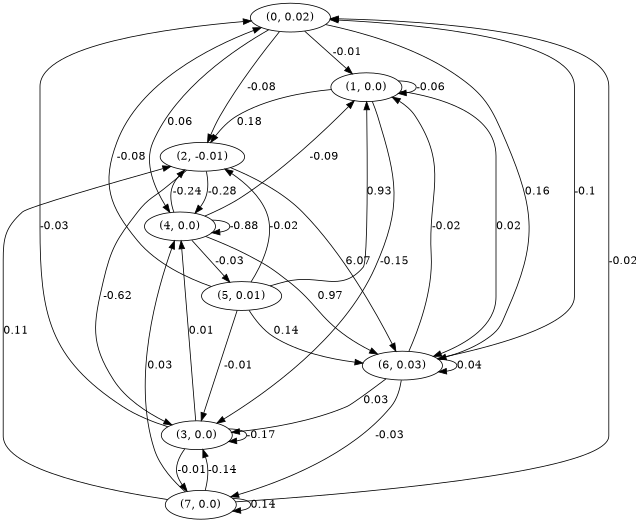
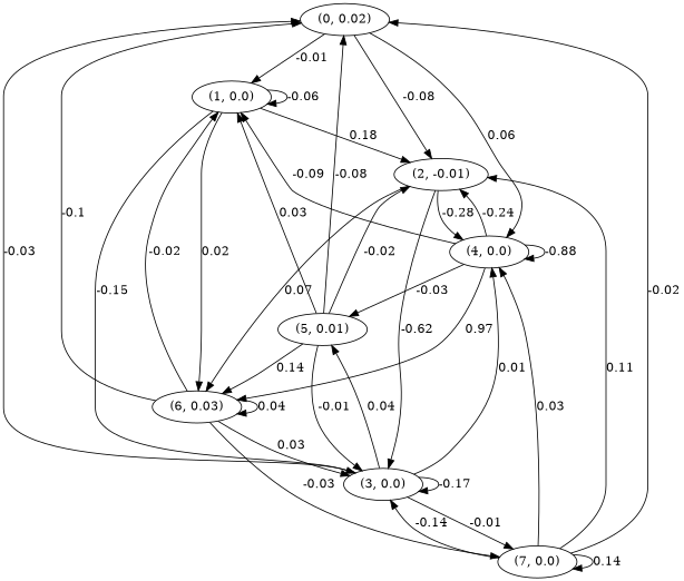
  digraph {
    n1 [label="(0, 0.02)"]
    n2 [label="(1, 0.0)"]
    n3 [label="(2, -0.01)"]
    n4 [label="(4, 0.0)"]
    n5 [label="(6, 0.03)"]
    n6 [label="(3, 0.0)"]
    n7 [label="(5, 0.01)"]
    n8 [label="(7, 0.0)"]
    n1 -> n2 [label=-0.01]
    n1 -> n3 [label=-0.08]
    n1 -> n4 [label=0.06]
-   n1 -> n5 [label=0.16]
    n2 -> n2 [label=-0.06]
    n2 -> n3 [label=0.18]
    n2 -> n5 [label=0.02]
    n2 -> n6 [label=-0.15]
    n3 -> n4 [label=-0.28]
-   n3 -> n5 [label=6.07]
+   n3 -> n5 [label=0.07]
    n3 -> n6 [label=-0.62]
    n4 -> n2 [label=-0.09]
    n4 -> n3 [label=-0.24]
    n4 -> n4 [label=-0.88]
    n4 -> n5 [label=0.97]
    n4 -> n7 [label=-0.03]
    n5 -> n1 [label=-0.1]
    n5 -> n2 [label=-0.02]
    n5 -> n5 [label=0.04]
    n5 -> n6 [label=0.03]
    n5 -> n8 [label=-0.03]
    n6 -> n1 [label=-0.03]
    n6 -> n4 [label=0.01]
    n6 -> n6 [label=-0.17]
+   n6 -> n7 [label=0.04]
    n6 -> n8 [label=-0.01]
    n7 -> n1 [label=-0.08]
-   n7 -> n2 [label=0.93]
+   n7 -> n2 [label=0.03]
    n7 -> n3 [label=-0.02]
    n7 -> n5 [label=0.14]
    n7 -> n6 [label=-0.01]
    n8 -> n1 [label=-0.02]
    n8 -> n3 [label=0.11]
    n8 -> n4 [label=0.03]
    n8 -> n6 [label=-0.14]
    n8 -> n8 [label=0.14]
  }
